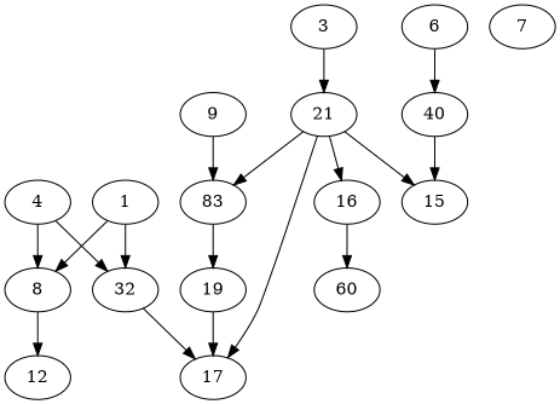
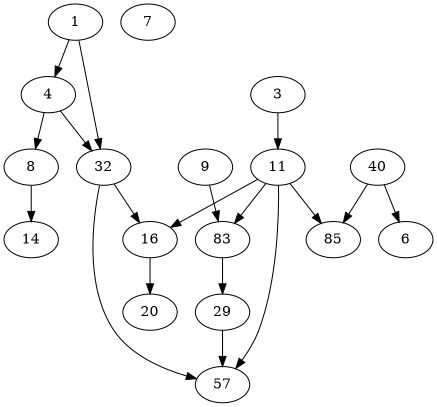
  digraph {
    node [alpha=0.04]
    1 [alpha=0.11 expect_size=23972864]
    8 [alpha=0.11 expect_size=36655104]
    n3 [alpha=0.09 expect_size=32186368 label=32]
-   14 [expect_size=15137792 label=12]
+   14 [expect_size=15137792]
    9 [alpha=0.12 expect_size=10735616]
    n6 [alpha=0.16 expect_size=5582848 label=83]
-   11 [alpha=0.01 expect_size=6703104 label=21]
-   15 [alpha=0.14 expect_size=14526464]
+   11 [alpha=0.01 expect_size=6703104]
+   15 [alpha=0.14 expect_size=14526464 label=85]
    16 [alpha=0.13 expect_size=21035008]
-   17 [alpha=0.09 expect_size=49369088]
-   19 [expect_size=20864000]
-   20 [alpha=0.18 expect_size=48517120 label=60]
+   17 [alpha=0.09 expect_size=49369088 label=57]
+   19 [expect_size=20864000 label=29]
+   20 [alpha=0.18 expect_size=48517120]
    3 [expect_size=46578688]
    4 [alpha=0.20 expect_size=7262208]
    6 [alpha=0.12 expect_size=10718208]
    n16 [alpha=0.03 expect_size=49460224 label=40]
    7 [alpha=0.17 expect_size=31620096]
-   1 -> 8
+   1 -> 4
    1 -> n3
    8 -> 14
+   n3 -> 16
    n3 -> 17
    9 -> n6
    n6 -> 19
    11 -> n6
    11 -> 15
    11 -> 16
    11 -> 17
    16 -> 20
    19 -> 17
    3 -> 11
    4 -> 8
    4 -> n3
-   6 -> n16
+   n16 -> 6
    n16 -> 15
  }
